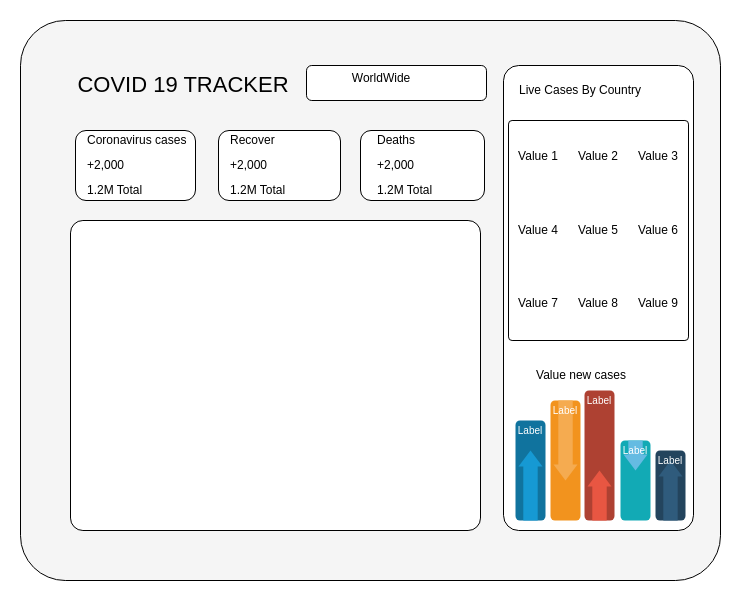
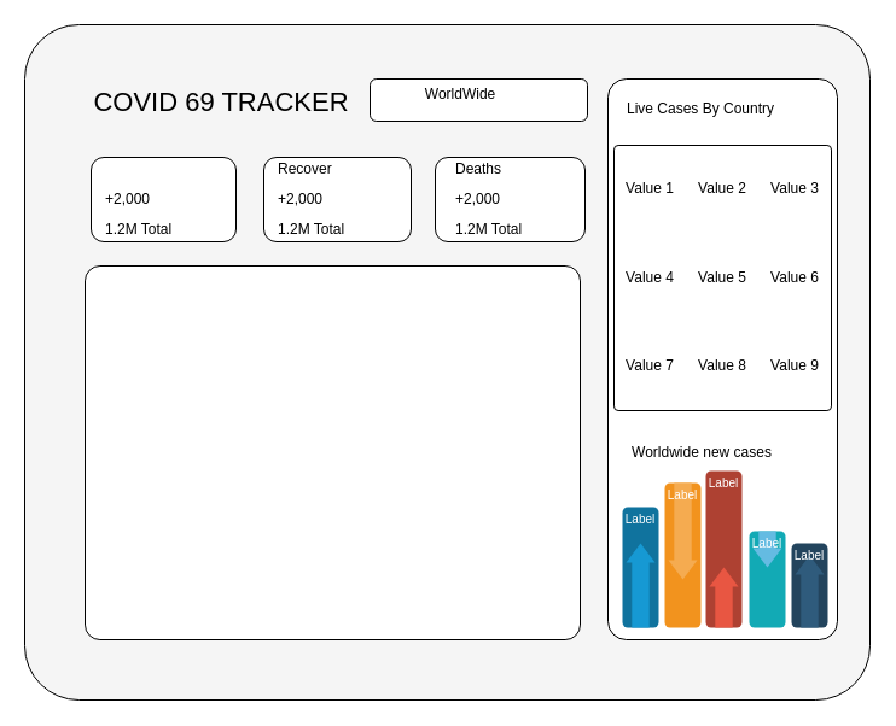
  <mxCell id="0" />
  <mxCell id="1" parent="0" />
  <mxCell id="2" value="" style="rounded=1;whiteSpace=wrap;html=1;fillColor=#F5F5F5;arcSize=8;" vertex="1" parent="1"><mxGeometry x="20" y="20" width="700" height="560" as="geometry" /></mxCell>
- <mxCell id="3" value="&lt;font style=&quot;font-size: 22px&quot;&gt;COVID 19 TRACKER&lt;/font&gt;" style="text;html=1;strokeColor=none;fillColor=none;align=center;verticalAlign=middle;whiteSpace=wrap;rounded=0;" vertex="1" parent="1"><mxGeometry x="63" y="70" width="240" height="30" as="geometry" /></mxCell>
+ <mxCell id="3" value="&lt;font style=&quot;font-size: 22px&quot;&gt;COVID 69 TRACKER&lt;/font&gt;" style="text;html=1;strokeColor=none;fillColor=none;align=center;verticalAlign=middle;whiteSpace=wrap;rounded=0;" vertex="1" parent="1"><mxGeometry x="63" y="70" width="240" height="30" as="geometry" /></mxCell>
  <mxCell id="4" value="" style="rounded=1;whiteSpace=wrap;html=1;glass=0;sketch=0;perimeterSpacing=0;" vertex="1" parent="1"><mxGeometry x="306" y="65" width="180" height="35" as="geometry" /></mxCell>
  <mxCell id="5" value="WorldWide" style="text;html=1;strokeColor=none;fillColor=none;align=center;verticalAlign=middle;whiteSpace=wrap;rounded=0;glass=1;" vertex="1" parent="1"><mxGeometry x="311" y="67.5" width="140" height="20" as="geometry" /></mxCell>
  <mxCell id="6" value="" style="rounded=1;whiteSpace=wrap;html=1;glass=0;sketch=0;align=left;perimeterSpacing=0;" vertex="1" parent="1"><mxGeometry x="75" y="130" width="120" height="70" as="geometry" /></mxCell>
- <mxCell id="7" value="Coronavirus cases" style="text;html=1;strokeColor=none;fillColor=none;align=left;verticalAlign=middle;whiteSpace=wrap;rounded=0;glass=1;" vertex="1" parent="1"><mxGeometry x="85" y="130" width="110" height="20" as="geometry" /></mxCell>
  <mxCell id="8" value="+2,000" style="text;html=1;strokeColor=none;fillColor=none;align=left;verticalAlign=middle;whiteSpace=wrap;rounded=0;glass=1;" vertex="1" parent="1"><mxGeometry x="85" y="155" width="70" height="20" as="geometry" /></mxCell>
  <mxCell id="9" value="1.2M Total" style="text;html=1;strokeColor=none;fillColor=none;align=left;verticalAlign=middle;whiteSpace=wrap;rounded=0;glass=1;" vertex="1" parent="1"><mxGeometry x="85" y="180" width="90" height="20" as="geometry" /></mxCell>
  <mxCell id="10" value="" style="rounded=1;whiteSpace=wrap;html=1;glass=0;sketch=0;align=left;perimeterSpacing=0;" vertex="1" parent="1"><mxGeometry x="218" y="130" width="122" height="70" as="geometry" /></mxCell>
  <mxCell id="11" value="Recover" style="text;html=1;strokeColor=none;fillColor=none;align=left;verticalAlign=middle;whiteSpace=wrap;rounded=0;glass=1;" vertex="1" parent="1"><mxGeometry x="228" y="130" width="91" height="20" as="geometry" /></mxCell>
  <mxCell id="12" value="+2,000" style="text;html=1;strokeColor=none;fillColor=none;align=left;verticalAlign=middle;whiteSpace=wrap;rounded=0;glass=1;" vertex="1" parent="1"><mxGeometry x="228" y="155" width="57" height="20" as="geometry" /></mxCell>
  <mxCell id="13" value="1.2M Total" style="text;html=1;strokeColor=none;fillColor=none;align=left;verticalAlign=middle;whiteSpace=wrap;rounded=0;glass=1;" vertex="1" parent="1"><mxGeometry x="228" y="180" width="77" height="20" as="geometry" /></mxCell>
  <mxCell id="14" value="" style="rounded=1;whiteSpace=wrap;html=1;glass=0;sketch=0;align=left;perimeterSpacing=0;" vertex="1" parent="1"><mxGeometry x="360" y="130" width="124" height="70" as="geometry" /></mxCell>
  <mxCell id="15" value="Deaths" style="text;html=1;strokeColor=none;fillColor=none;align=left;verticalAlign=middle;whiteSpace=wrap;rounded=0;glass=1;" vertex="1" parent="1"><mxGeometry x="375" y="130" width="67" height="20" as="geometry" /></mxCell>
  <mxCell id="16" value="+2,000" style="text;html=1;strokeColor=none;fillColor=none;align=left;verticalAlign=middle;whiteSpace=wrap;rounded=0;glass=1;" vertex="1" parent="1"><mxGeometry x="375" y="155" width="70" height="20" as="geometry" /></mxCell>
  <mxCell id="17" value="1.2M Total" style="text;html=1;strokeColor=none;fillColor=none;align=left;verticalAlign=middle;whiteSpace=wrap;rounded=0;glass=1;" vertex="1" parent="1"><mxGeometry x="375" y="180" width="80" height="20" as="geometry" /></mxCell>
  <mxCell id="18" value="" style="rounded=1;whiteSpace=wrap;html=1;glass=0;sketch=0;strokeColor=#000000;fillColor=#ffffff;gradientColor=none;align=left;arcSize=4;" vertex="1" parent="1"><mxGeometry x="70" y="220" width="410" height="310" as="geometry" /></mxCell>
  <mxCell id="19" value="" style="shape=image;html=1;verticalAlign=top;verticalLabelPosition=bottom;labelBackgroundColor=#ffffff;imageAspect=0;aspect=fixed;image=https://cdn4.iconfinder.com/data/icons/small-n-flat/24/map-128.png;rounded=1;glass=0;sketch=0;strokeColor=#000000;fillColor=#ffffff;gradientColor=none;align=left;" vertex="1" parent="1"><mxGeometry x="229" y="310" width="90" height="90" as="geometry" /></mxCell>
  <mxCell id="20" value="" style="rounded=1;whiteSpace=wrap;html=1;glass=0;sketch=0;strokeColor=#000000;fillColor=#ffffff;gradientColor=none;align=left;arcSize=8;" vertex="1" parent="1"><mxGeometry x="503" y="65" width="190" height="465" as="geometry" /></mxCell>
  <mxCell id="21" value="Live Cases By Country" style="text;html=1;strokeColor=none;fillColor=none;align=center;verticalAlign=middle;whiteSpace=wrap;rounded=0;glass=0;sketch=0;" vertex="1" parent="1"><mxGeometry x="515" y="80" width="130" height="20" as="geometry" /></mxCell>
- <mxCell id="22" value="Value new cases" style="text;html=1;strokeColor=none;fillColor=none;align=center;verticalAlign=middle;whiteSpace=wrap;rounded=0;glass=0;sketch=0;" vertex="1" parent="1"><mxGeometry x="516" y="365" width="130" height="20" as="geometry" /></mxCell>
+ <mxCell id="22" value="Worldwide new cases" style="text;html=1;strokeColor=none;fillColor=none;align=center;verticalAlign=middle;whiteSpace=wrap;rounded=0;glass=0;sketch=0;" vertex="1" parent="1"><mxGeometry x="516" y="365" width="130" height="20" as="geometry" /></mxCell>
  <mxCell id="23" value="" style="fillColor=#10739E;strokeColor=none;rounded=1;glass=0;sketch=0;align=left;" vertex="1" parent="1"><mxGeometry x="515" y="420" width="30" height="100" as="geometry" /></mxCell>
  <mxCell id="24" value="" style="shape=mxgraph.arrows2.arrow;dy=0.4;dx=16;notch=0;direction=north;fillColor=#1699D3;strokeColor=none;" vertex="1" parent="23"><mxGeometry x="3" y="30" width="24" height="70" as="geometry" /></mxCell>
  <mxCell id="25" value="Label" style="text;html=1;align=center;verticalAlign=middle;whiteSpace=wrap;fontColor=#FFFFFF;fontSize=10;" vertex="1" parent="23"><mxGeometry width="30" height="20" as="geometry" /></mxCell>
  <mxCell id="26" value="" style="fillColor=#F2931E;strokeColor=none;rounded=1;glass=0;sketch=0;align=left;" vertex="1" parent="1"><mxGeometry x="550" y="400" width="30" height="120" as="geometry" /></mxCell>
  <mxCell id="27" value="" style="shape=mxgraph.arrows2.arrow;dy=0.4;dx=16;notch=0;direction=south;fillColor=#F5AB50;strokeColor=none;" vertex="1" parent="26"><mxGeometry x="3" width="24" height="80" as="geometry" /></mxCell>
  <mxCell id="28" value="Label" style="text;html=1;align=center;verticalAlign=middle;whiteSpace=wrap;fontColor=#FFFFFF;fontSize=10;" vertex="1" parent="26"><mxGeometry width="30" height="20" as="geometry" /></mxCell>
  <mxCell id="29" value="" style="fillColor=#AE4132;strokeColor=none;rounded=1;glass=0;sketch=0;align=left;" vertex="1" parent="1"><mxGeometry x="584" y="390" width="30" height="130" as="geometry" /></mxCell>
  <mxCell id="30" value="" style="shape=mxgraph.arrows2.arrow;dy=0.4;dx=16;notch=0;direction=north;fillColor=#E85642;strokeColor=none;" vertex="1" parent="29"><mxGeometry x="3" y="80" width="24" height="50" as="geometry" /></mxCell>
  <mxCell id="31" value="Label" style="text;html=1;align=center;verticalAlign=middle;whiteSpace=wrap;fontColor=#FFFFFF;fontSize=10;" vertex="1" parent="29"><mxGeometry width="30" height="20" as="geometry" /></mxCell>
  <mxCell id="32" value="" style="fillColor=#12AAB5;strokeColor=none;rounded=1;glass=0;sketch=0;align=left;" vertex="1" parent="1"><mxGeometry x="620" y="440" width="30" height="80" as="geometry" /></mxCell>
  <mxCell id="33" value="" style="shape=mxgraph.arrows2.arrow;dy=0.4;dx=16;notch=0;direction=south;fillColor=#64BBE2;strokeColor=none;" vertex="1" parent="32"><mxGeometry x="3" width="24" height="30" as="geometry" /></mxCell>
  <mxCell id="34" value="Label" style="text;html=1;align=center;verticalAlign=middle;whiteSpace=wrap;fontColor=#FFFFFF;fontSize=10;" vertex="1" parent="32"><mxGeometry width="30" height="20" as="geometry" /></mxCell>
  <mxCell id="35" value="" style="fillColor=#23445D;strokeColor=none;rounded=1;glass=0;sketch=0;align=left;" vertex="1" parent="1"><mxGeometry x="655" y="450" width="30" height="70" as="geometry" /></mxCell>
  <mxCell id="36" value="" style="shape=mxgraph.arrows2.arrow;dy=0.4;dx=16;notch=0;direction=north;fillColor=#2F5B7C;strokeColor=none;" vertex="1" parent="35"><mxGeometry x="3" y="10" width="24" height="60" as="geometry" /></mxCell>
  <mxCell id="37" value="Label" style="text;html=1;align=center;verticalAlign=middle;whiteSpace=wrap;fontColor=#FFFFFF;fontSize=10;" vertex="1" parent="35"><mxGeometry width="30" height="20" as="geometry" /></mxCell>
  <mxCell id="38" value="&lt;table border=&quot;0&quot; width=&quot;100%&quot; height=&quot;100%&quot; style=&quot;width:100%;height:100%;border-collapse:collapse;&quot;&gt;&lt;tr&gt;&lt;td align=&quot;center&quot;&gt;Value 1&lt;/td&gt;&lt;td align=&quot;center&quot;&gt;Value 2&lt;/td&gt;&lt;td align=&quot;center&quot;&gt;Value 3&lt;/td&gt;&lt;/tr&gt;&lt;tr&gt;&lt;td align=&quot;center&quot;&gt;Value 4&lt;/td&gt;&lt;td align=&quot;center&quot;&gt;Value 5&lt;/td&gt;&lt;td align=&quot;center&quot;&gt;Value 6&lt;/td&gt;&lt;/tr&gt;&lt;tr&gt;&lt;td align=&quot;center&quot;&gt;Value 7&lt;/td&gt;&lt;td align=&quot;center&quot;&gt;Value 8&lt;/td&gt;&lt;td align=&quot;center&quot;&gt;Value 9&lt;/td&gt;&lt;/tr&gt;&lt;/table&gt;" style="text;html=1;fillColor=none;overflow=fill;rounded=1;glass=0;sketch=0;align=left;arcSize=2;strokeColor=#000000;" vertex="1" parent="1"><mxGeometry x="508" y="120" width="180" height="220" as="geometry" /></mxCell>
